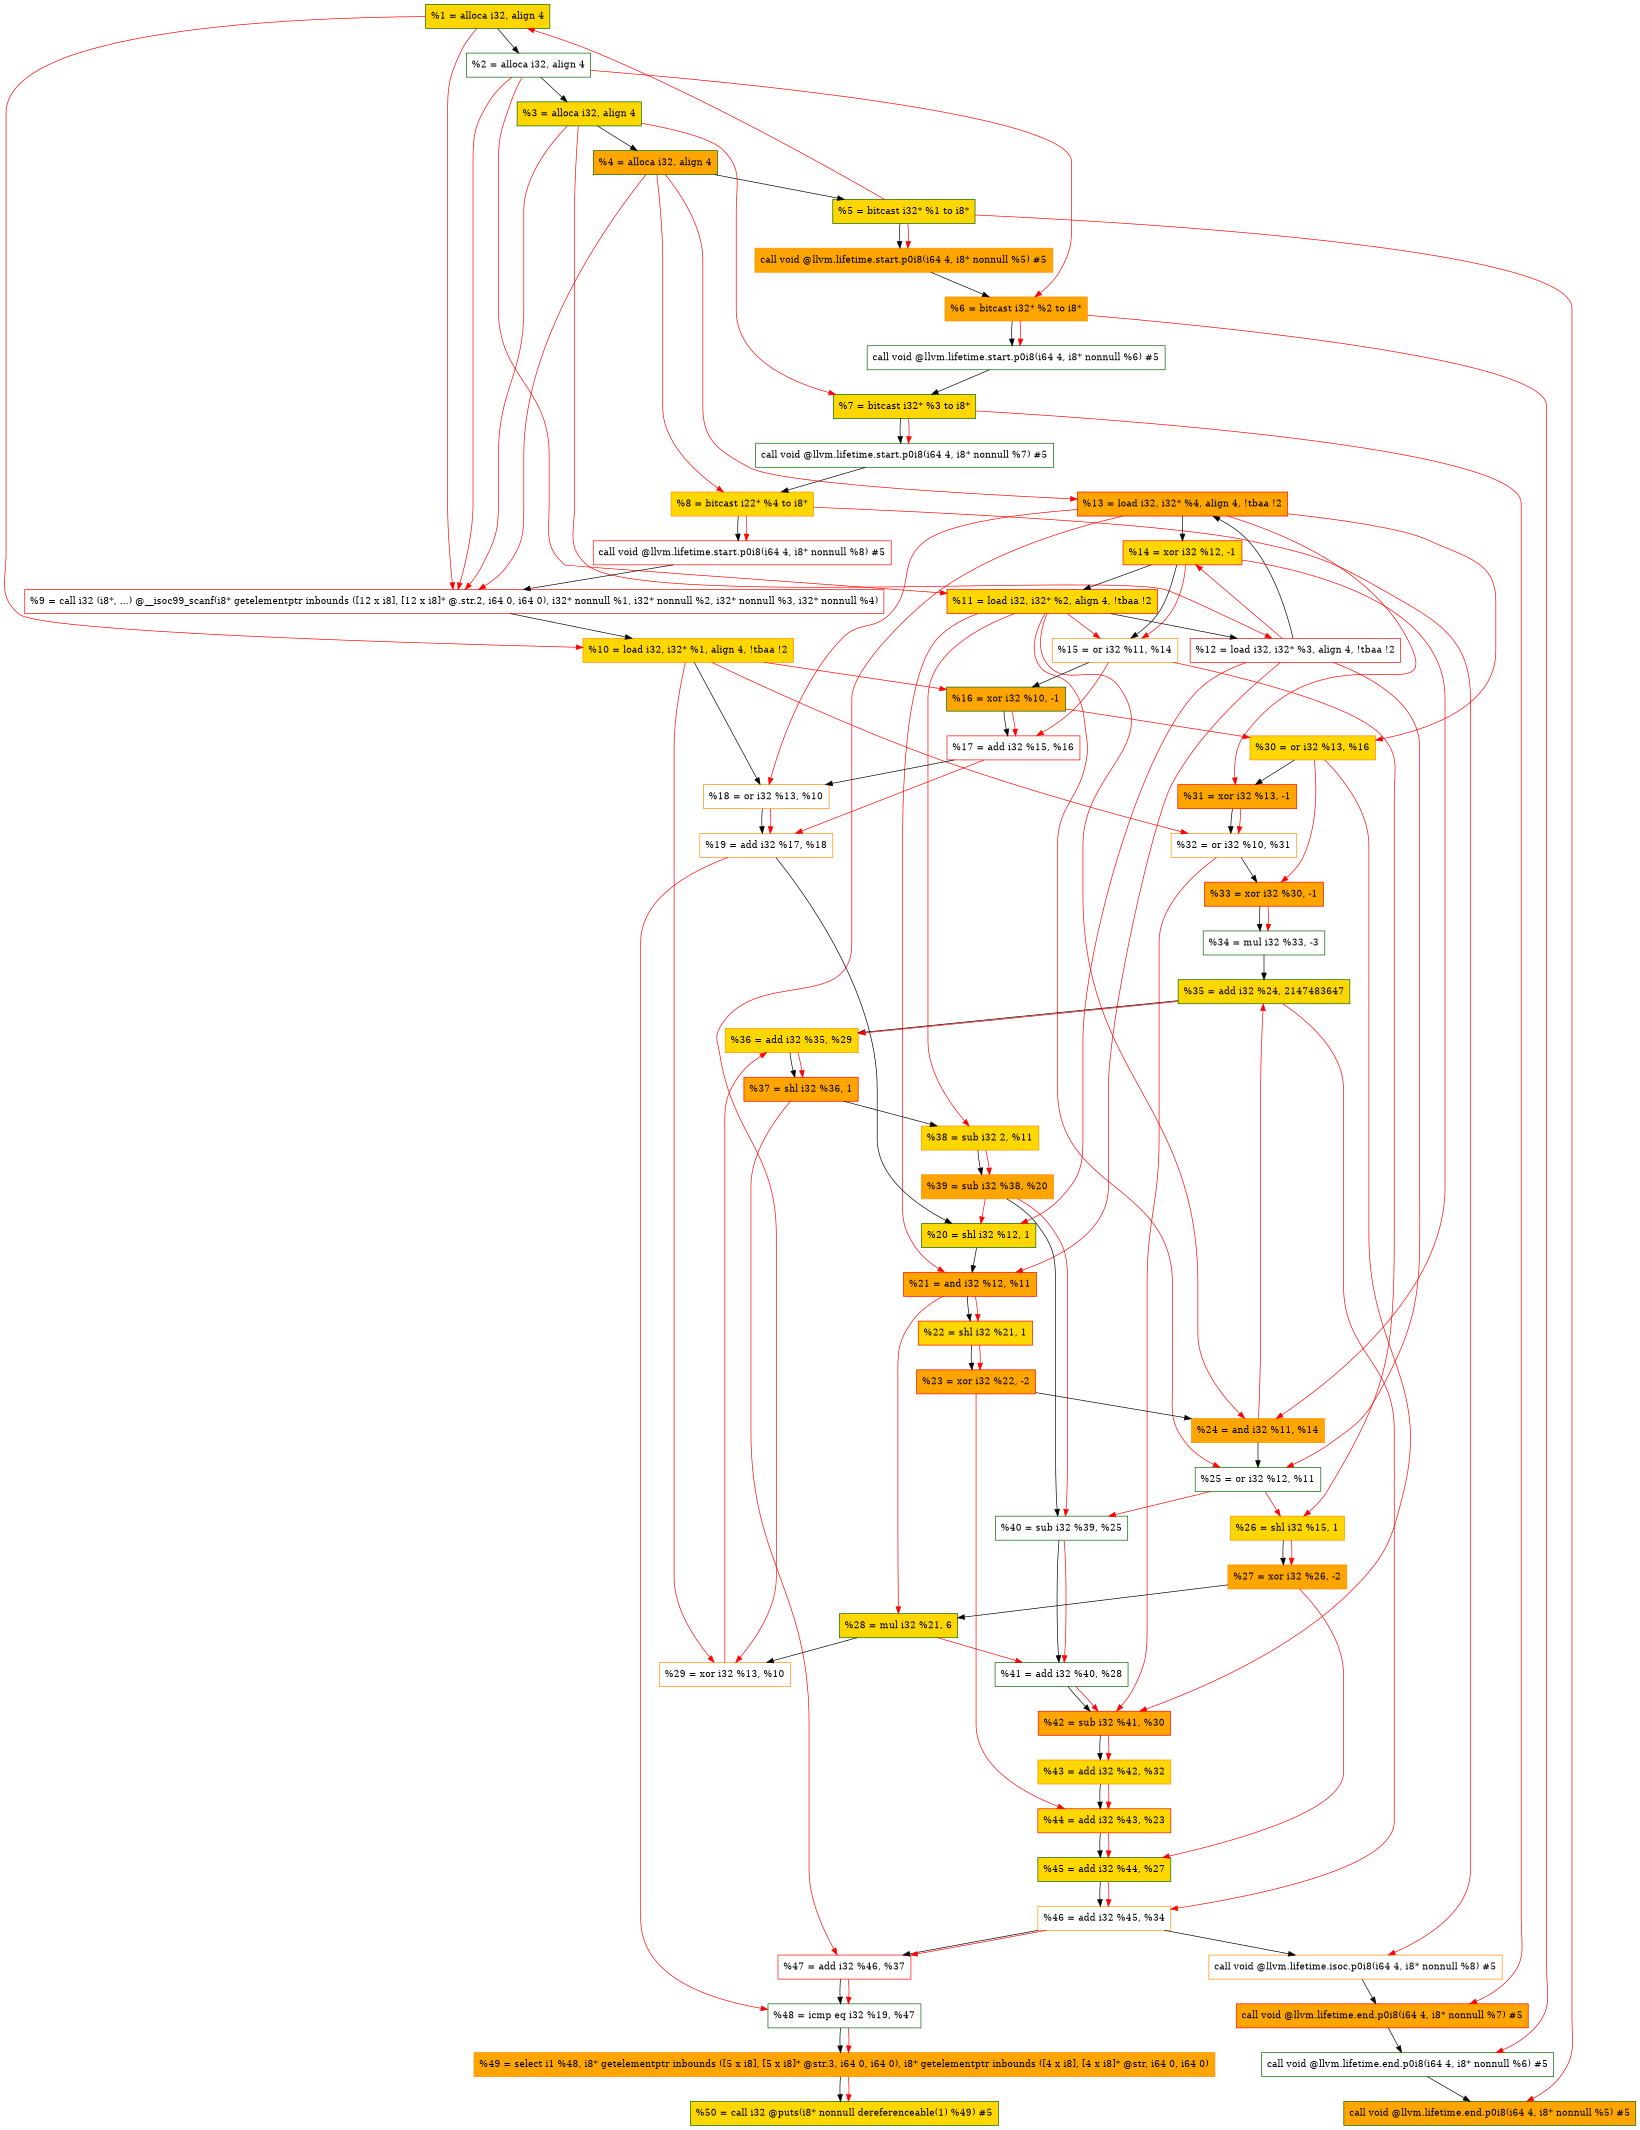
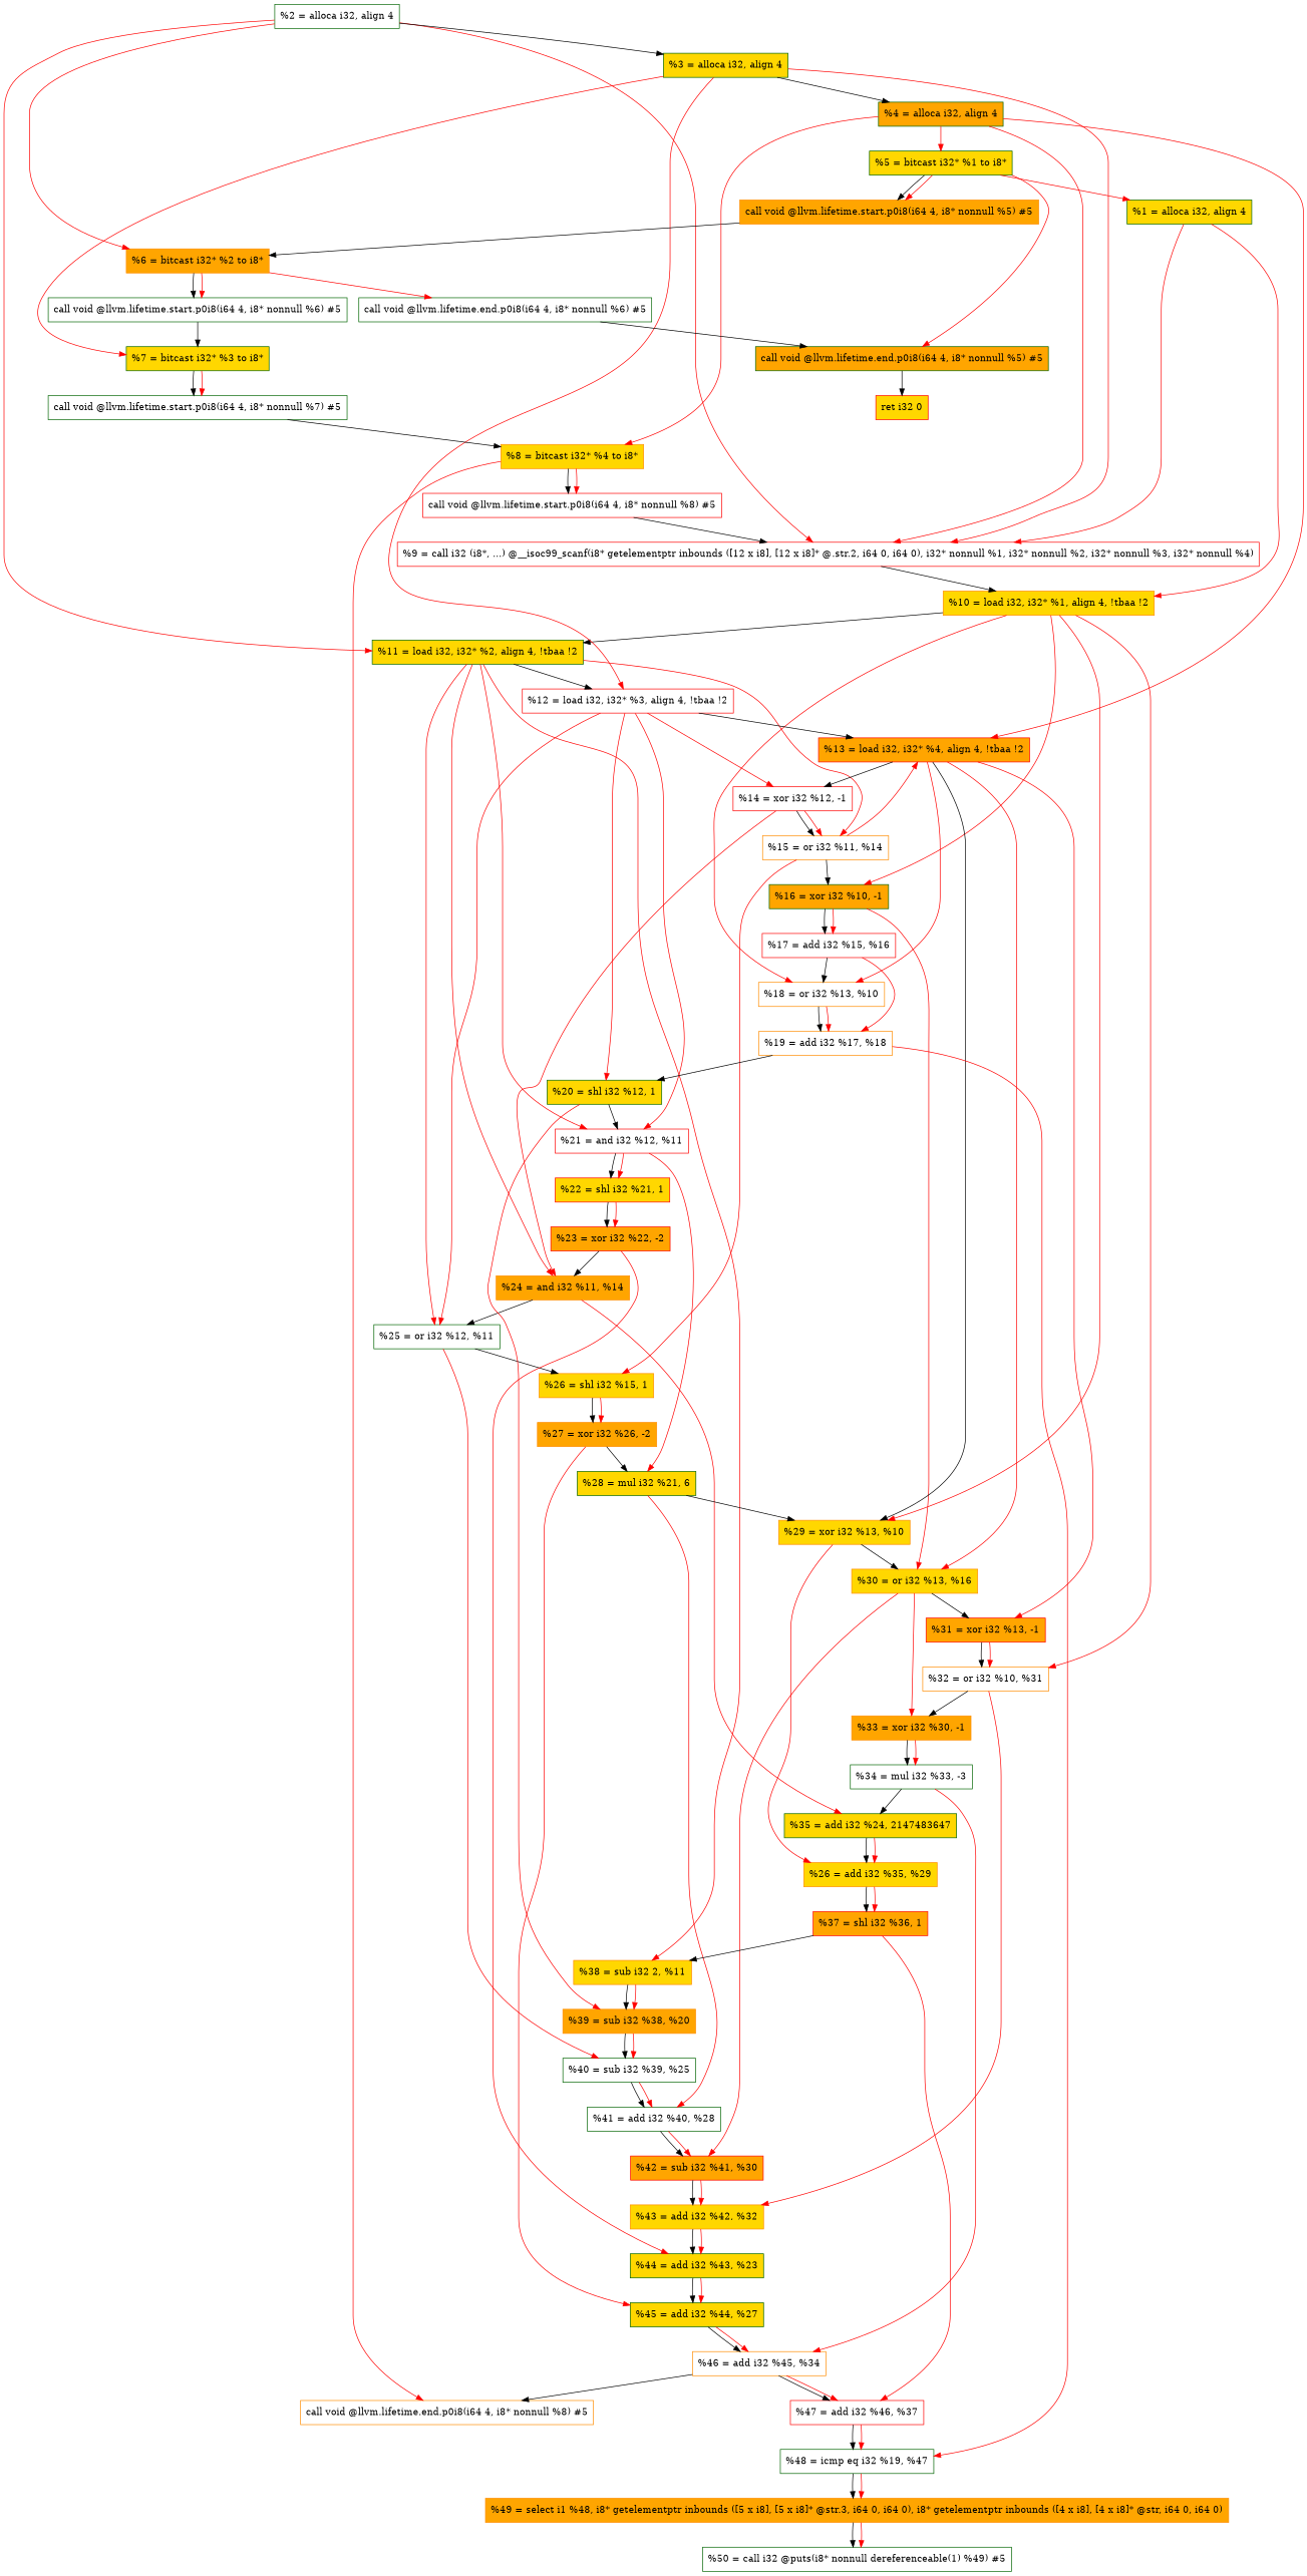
  digraph {
    node [color=darkgreen fillcolor=white shape=record style=filled]
    edge [color=red]
    n1 [fillcolor=gold label="  %1 = alloca i32, align 4"]
    n2 [label="  %2 = alloca i32, align 4"]
    n3 [color=red label="  %9 = call i32 (i8*, ...) @__isoc99_scanf(i8* getelementptr inbounds ([12 x i8], [12 x i8]* @.str.2, i64 0, i64 0), i32* nonnull %1, i32* nonnull %2, i32* nonnull %3, i32* nonnull %4)"]
    n4 [color=darkorange fillcolor=gold label="  %10 = load i32, i32* %1, align 4, !tbaa !2"]
    n5 [fillcolor=gold label="  %3 = alloca i32, align 4"]
    n6 [color=darkorange fillcolor=orange label="  %6 = bitcast i32* %2 to i8*"]
-   n7 [color=red fillcolor=gold label="  %11 = load i32, i32* %2, align 4, !tbaa !2"]
+   n7 [fillcolor=gold label="  %11 = load i32, i32* %2, align 4, !tbaa !2"]
    n8 [fillcolor=gold label="  %5 = bitcast i32* %1 to i8*"]
    n9 [color=darkorange fillcolor=orange label="  call void @llvm.lifetime.start.p0i8(i64 4, i8* nonnull %5) #5"]
    n10 [fillcolor=orange label="  call void @llvm.lifetime.end.p0i8(i64 4, i8* nonnull %5) #5"]
    n11 [fillcolor=orange label="  %16 = xor i32 %10, -1"]
    n12 [color=darkorange label="  %18 = or i32 %13, %10"]
-   n13 [color=darkorange label="  %29 = xor i32 %13, %10"]
+   n13 [color=darkorange fillcolor=gold label="  %29 = xor i32 %13, %10"]
    n14 [color=darkorange label="  %32 = or i32 %10, %31"]
    n15 [fillcolor=orange label="  %4 = alloca i32, align 4"]
    n16 [fillcolor=gold label="  %7 = bitcast i32* %3 to i8*"]
    n17 [color=red label="  %12 = load i32, i32* %3, align 4, !tbaa !2"]
    n18 [label="  call void @llvm.lifetime.start.p0i8(i64 4, i8* nonnull %6) #5"]
    n19 [label="  call void @llvm.lifetime.end.p0i8(i64 4, i8* nonnull %6) #5"]
    n20 [color=darkorange label="  %15 = or i32 %11, %14"]
-   n21 [color=red fillcolor=orange label="  %21 = and i32 %12, %11"]
+   n21 [color=red label="  %21 = and i32 %12, %11"]
    n22 [color=darkorange fillcolor=orange label="  %24 = and i32 %11, %14"]
    n23 [label="  %25 = or i32 %12, %11"]
    n24 [color=darkorange fillcolor=gold label="  %38 = sub i32 2, %11"]
-   n25 [color=darkorange fillcolor=gold label="%8 = bitcast i22* %4 to i8*"]
+   n25 [color=darkorange fillcolor=gold label="  %8 = bitcast i32* %4 to i8*"]
    n26 [color=red fillcolor=orange label="  %13 = load i32, i32* %4, align 4, !tbaa !2"]
    n27 [label="  call void @llvm.lifetime.start.p0i8(i64 4, i8* nonnull %7) #5"]
-   n28 [color=red fillcolor=orange label="  call void @llvm.lifetime.end.p0i8(i64 4, i8* nonnull %7) #5"]
-   n29 [color=red fillcolor=gold label="  %14 = xor i32 %12, -1"]
+   n29 [color=red label="  %14 = xor i32 %12, -1"]
    n30 [fillcolor=gold label="  %20 = shl i32 %12, 1"]
    n31 [color=red label="  call void @llvm.lifetime.start.p0i8(i64 4, i8* nonnull %8) #5"]
-   n32 [color=darkorange label="call void @llvm.lifetime.isoc.p0i8(i64 4, i8* nonnull %8) #5"]
+   n32 [color=darkorange label="  call void @llvm.lifetime.end.p0i8(i64 4, i8* nonnull %8) #5"]
    n33 [color=darkorange fillcolor=gold label="  %30 = or i32 %13, %16"]
    n34 [color=red fillcolor=orange label="  %31 = xor i32 %13, -1"]
+   n35 [color=red fillcolor=gold label="  ret i32 0"]
    n36 [color=red label="  %17 = add i32 %15, %16"]
    n37 [color=darkorange label="  %19 = add i32 %17, %18"]
-   n38 [color=darkorange fillcolor=gold label="  %36 = add i32 %35, %29"]
-   n39 [color=red fillcolor=orange label="  %33 = xor i32 %30, -1"]
+   n38 [color=darkorange fillcolor=gold label="%26 = add i32 %35, %29"]
+   n39 [color=darkorange fillcolor=orange label="  %33 = xor i32 %30, -1"]
    n40 [color=darkorange fillcolor=gold label="  %43 = add i32 %42, %32"]
    n41 [color=darkorange fillcolor=gold label="  %26 = shl i32 %15, 1"]
    n42 [color=red fillcolor=gold label="  %22 = shl i32 %21, 1"]
    n43 [fillcolor=gold label="  %28 = mul i32 %21, 6"]
    n44 [fillcolor=gold label="  %35 = add i32 %24, 2147483647"]
    n45 [label="  %40 = sub i32 %39, %25"]
    n46 [color=darkorange fillcolor=orange label="  %39 = sub i32 %38, %20"]
    n47 [color=red fillcolor=orange label="  %42 = sub i32 %41, %30"]
    n48 [color=darkorange fillcolor=orange label="  %27 = xor i32 %26, -2"]
    n49 [label="  %48 = icmp eq i32 %19, %47"]
    n50 [color=darkorange fillcolor=orange label="  %49 = select i1 %48, i8* getelementptr inbounds ([5 x i8], [5 x i8]* @str.3, i64 0, i64 0), i8* getelementptr inbounds ([4 x i8], [4 x i8]* @str, i64 0, i64 0)"]
    n51 [color=red fillcolor=orange label="  %23 = xor i32 %22, -2"]
    n52 [label="  %41 = add i32 %40, %28"]
-   n53 [color=red fillcolor=gold label="  %44 = add i32 %43, %23"]
+   n53 [fillcolor=gold label="  %44 = add i32 %43, %23"]
    n54 [fillcolor=gold label="  %45 = add i32 %44, %27"]
    n55 [color=darkorange label="  %46 = add i32 %45, %34"]
    n56 [color=red fillcolor=orange label="  %37 = shl i32 %36, 1"]
    n57 [label="  %34 = mul i32 %33, -3"]
    n58 [color=red label="  %47 = add i32 %46, %37"]
-   n59 [fillcolor=gold label="  %50 = call i32 @puts(i8* nonnull dereferenceable(1) %49) #5"]
-   n1 -> n2 [color=""]
+   n59 [label="  %50 = call i32 @puts(i8* nonnull dereferenceable(1) %49) #5"]
    n1 -> n3
    n1 -> n4
    n2 -> n3
    n2 -> n5 [color=""]
    n2 -> n6
    n2 -> n7
    n3 -> n4 [color=""]
-   n29 -> n7 [color=""]
+   n4 -> n7 [color=""]
    n4 -> n11
-   n4 -> n12 [color=black]
+   n4 -> n12
    n4 -> n13
    n4 -> n14
    n5 -> n3
    n5 -> n15 [color=""]
    n5 -> n16
    n5 -> n17
    n6 -> n18 [color=""]
    n6 -> n18
    n6 -> n19
    n7 -> n17 [color=""]
    n7 -> n20
    n7 -> n21
    n7 -> n22
    n7 -> n23
    n7 -> n24
    n8 -> n1
    n8 -> n9 [color=""]
    n8 -> n9
    n8 -> n10
    n9 -> n6 [color=""]
+   n10 -> n35 [color=""]
    n11 -> n33
    n11 -> n36 [color=""]
    n11 -> n36
    n12 -> n37 [color=""]
    n12 -> n37
+   n13 -> n33 [color=""]
    n13 -> n38
    n14 -> n39 [color=""]
-   n14 -> n47
+   n14 -> n40
    n15 -> n3
-   n15 -> n8 [color=""]
+   n15 -> n8
    n15 -> n25
    n15 -> n26
    n16 -> n27 [color=""]
    n16 -> n27
-   n16 -> n28
    n17 -> n21
    n17 -> n23
    n17 -> n26 [color=""]
    n17 -> n29
    n17 -> n30
    n18 -> n16 [color=""]
    n19 -> n10 [color=""]
    n20 -> n11 [color=""]
-   n20 -> n36
+   n20 -> n26
    n20 -> n41
    n21 -> n42 [color=""]
    n21 -> n42
    n21 -> n43
    n22 -> n23 [color=""]
    n22 -> n44
-   n23 -> n41
+   n23 -> n41 [color=""]
    n23 -> n45
    n24 -> n46 [color=""]
    n24 -> n46
    n25 -> n31 [color=""]
    n25 -> n31
    n25 -> n32
    n26 -> n12
-   n26 -> n13
+   n26 -> n13 [color=black]
    n26 -> n29 [color=""]
    n26 -> n33
    n26 -> n34
    n27 -> n25 [color=""]
-   n28 -> n19 [color=""]
    n29 -> n20 [color=""]
    n29 -> n20
    n29 -> n22
    n30 -> n21 [color=""]
-   n46 -> n30
+   n30 -> n46
    n31 -> n3 [color=""]
-   n32 -> n28 [color=""]
    n33 -> n34 [color=""]
    n33 -> n39
    n33 -> n47
    n34 -> n14 [color=""]
    n34 -> n14
    n36 -> n12 [color=""]
    n36 -> n37
    n37 -> n30 [color=""]
    n37 -> n49
    n38 -> n56 [color=""]
    n38 -> n56
    n39 -> n57 [color=""]
    n39 -> n57
    n40 -> n53 [color=""]
    n40 -> n53
    n41 -> n48 [color=""]
    n41 -> n48
    n42 -> n51 [color=""]
    n42 -> n51
    n43 -> n13 [color=""]
    n43 -> n52
    n44 -> n38 [color=""]
    n44 -> n38
    n45 -> n52 [color=""]
    n45 -> n52
    n46 -> n45 [color=""]
    n46 -> n45
    n47 -> n40 [color=""]
    n47 -> n40
    n48 -> n43 [color=""]
    n48 -> n54
    n49 -> n50 [color=""]
    n49 -> n50
    n50 -> n59 [color=""]
    n50 -> n59
    n51 -> n22 [color=""]
    n51 -> n53
    n52 -> n47 [color=""]
    n52 -> n47
    n53 -> n54 [color=""]
    n53 -> n54
    n54 -> n55 [color=""]
    n54 -> n55
    n55 -> n32 [color=""]
    n55 -> n58 [color=""]
    n55 -> n58
    n56 -> n24 [color=""]
    n56 -> n58
    n57 -> n44 [color=""]
-   n44 -> n55
+   n57 -> n55
    n58 -> n49 [color=""]
    n58 -> n49
  }
